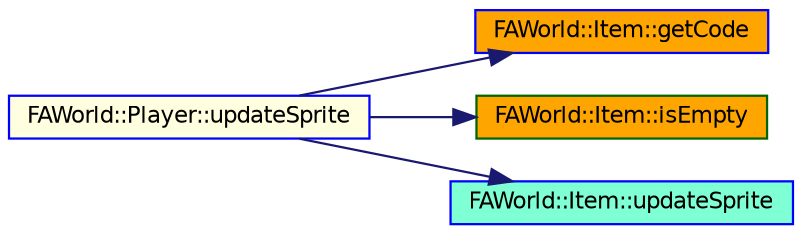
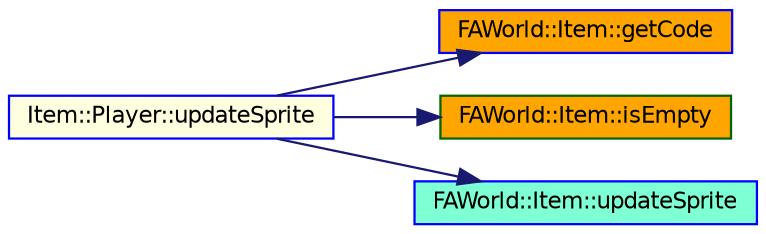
  digraph {
    rankdir=LR
    node [color=blue fillcolor=orange fontname=Helvetica fontsize=10 shape=record style=filled]
    edge [color=midnightblue fontname=Helvetica fontsize=10 labelfontname=Helvetica labelfontsize=10 style=solid]
-   n1 [fillcolor=lightyellow fontcolor=black height=0.2 label="FAWorld::Player::updateSprite" width=0.4]
+   n1 [fillcolor=lightyellow fontcolor=black height=0.2 label="Item::Player::updateSprite" width=0.4]
    n2 [height=0.2 label="FAWorld::Item::getCode" width=0.4]
    n3 [color=darkgreen height=0.2 label="FAWorld::Item::isEmpty" width=0.4]
    n4 [fillcolor=aquamarine height=0.2 label="FAWorld::Item::updateSprite" width=0.4]
    n1 -> n2
    n1 -> n3
    n1 -> n4
  }
